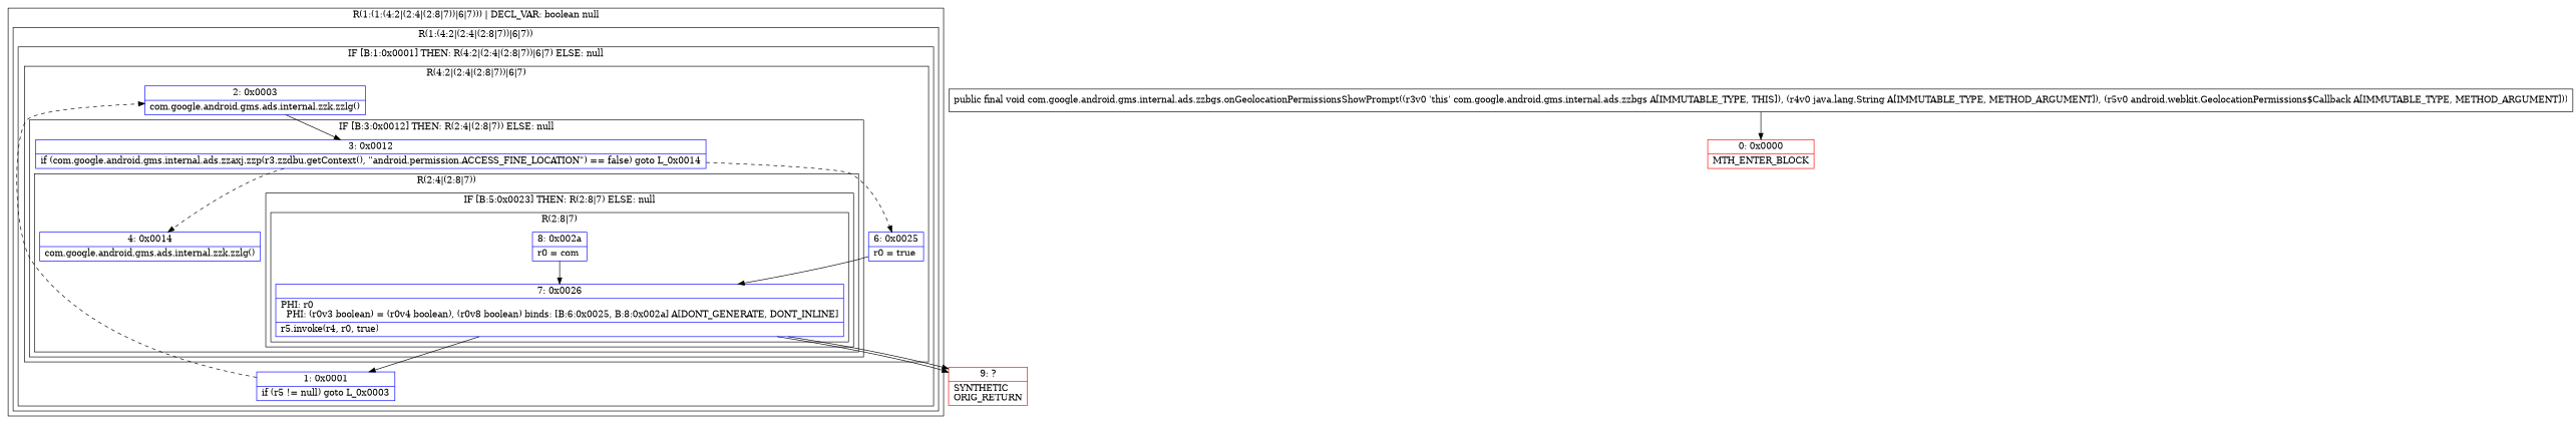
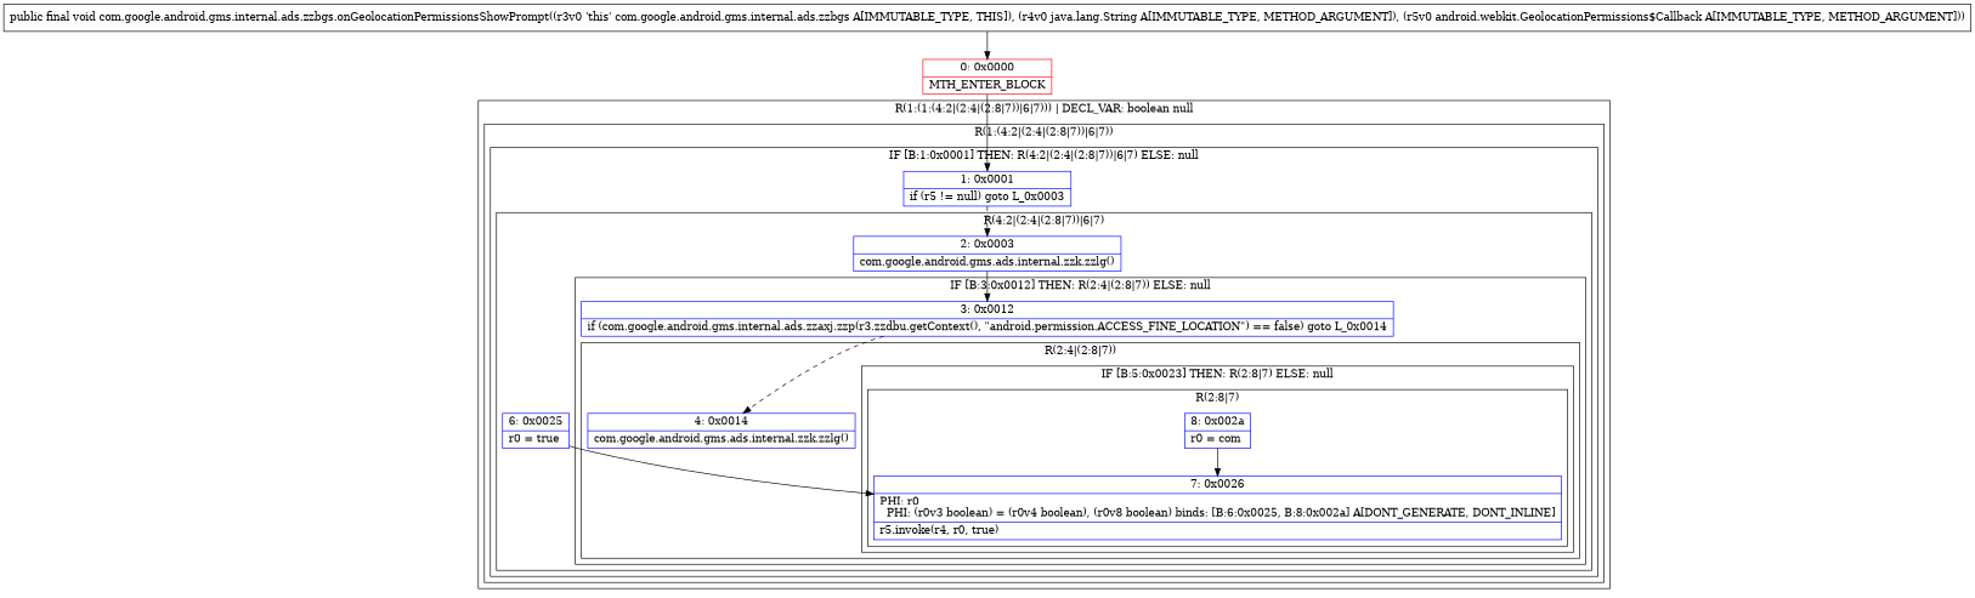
  digraph {
    node [color=blue shape=record]
    n1 [label="{8\:\ 0x002a|r0 = com\l}"]
    n2 [label="{7\:\ 0x0026|PHI: r0 \l  PHI: (r0v3 boolean) = (r0v4 boolean), (r0v8 boolean) binds: [B:6:0x0025, B:8:0x002a] A[DONT_GENERATE, DONT_INLINE]\l|r5.invoke(r4, r0, true)\l}"]
    n3 [label="{4\:\ 0x0014|com.google.android.gms.ads.internal.zzk.zzlg()\l}"]
    n4 [label="{3\:\ 0x0012|if (com.google.android.gms.internal.ads.zzaxj.zzp(r3.zzdbu.getContext(), \"android.permission.ACCESS_FINE_LOCATION\") == false) goto L_0x0014\l}"]
    n5 [label="{2\:\ 0x0003|com.google.android.gms.ads.internal.zzk.zzlg()\l}"]
    n6 [label="{6\:\ 0x0025|r0 = true\l}"]
    n7 [label="{1\:\ 0x0001|if (r5 != null) goto L_0x0003\l}"]
-   n8 [color=red label="{9\:\ ?|SYNTHETIC\lORIG_RETURN\l}"]
    n9 [color=red label="{0\:\ 0x0000|MTH_ENTER_BLOCK\l}"]
    n10 [label="{public final void com.google.android.gms.internal.ads.zzbgs.onGeolocationPermissionsShowPrompt((r3v0 'this' com.google.android.gms.internal.ads.zzbgs A[IMMUTABLE_TYPE, THIS]), (r4v0 java.lang.String A[IMMUTABLE_TYPE, METHOD_ARGUMENT]), (r5v0 android.webkit.GeolocationPermissions$Callback A[IMMUTABLE_TYPE, METHOD_ARGUMENT])) }" color=""]
    subgraph cluster_1 {
      label="R(1:(1:(4:2|(2:4|(2:8|7))|6|7))) | DECL_VAR: boolean null\l"
      subgraph cluster_2 {
        label="R(1:(4:2|(2:4|(2:8|7))|6|7))"
        subgraph cluster_3 {
          label="IF [B:1:0x0001] THEN: R(4:2|(2:4|(2:8|7))|6|7) ELSE: null"
          n7
          subgraph cluster_4 {
            label="R(4:2|(2:4|(2:8|7))|6|7)"
            n5
            n6
            subgraph cluster_5 {
              label="IF [B:3:0x0012] THEN: R(2:4|(2:8|7)) ELSE: null"
              n4
              subgraph cluster_6 {
                label="R(2:4|(2:8|7))"
                n3
                subgraph cluster_7 {
                  label="IF [B:5:0x0023] THEN: R(2:8|7) ELSE: null"
                  subgraph cluster_8 {
                    label="R(2:8|7)"
                    n1
                    n2
                  }
                }
              }
            }
          }
        }
      }
    }
    n1 -> n2
-   n2 -> n8
-   n2 -> n8
    n4 -> n3 [style=dashed]
-   n4 -> n6 [style=dashed]
    n5 -> n4
    n6 -> n2
    n7 -> n5 [style=dashed]
-   n2 -> n7
+   n9 -> n7
    n10 -> n9
  }
